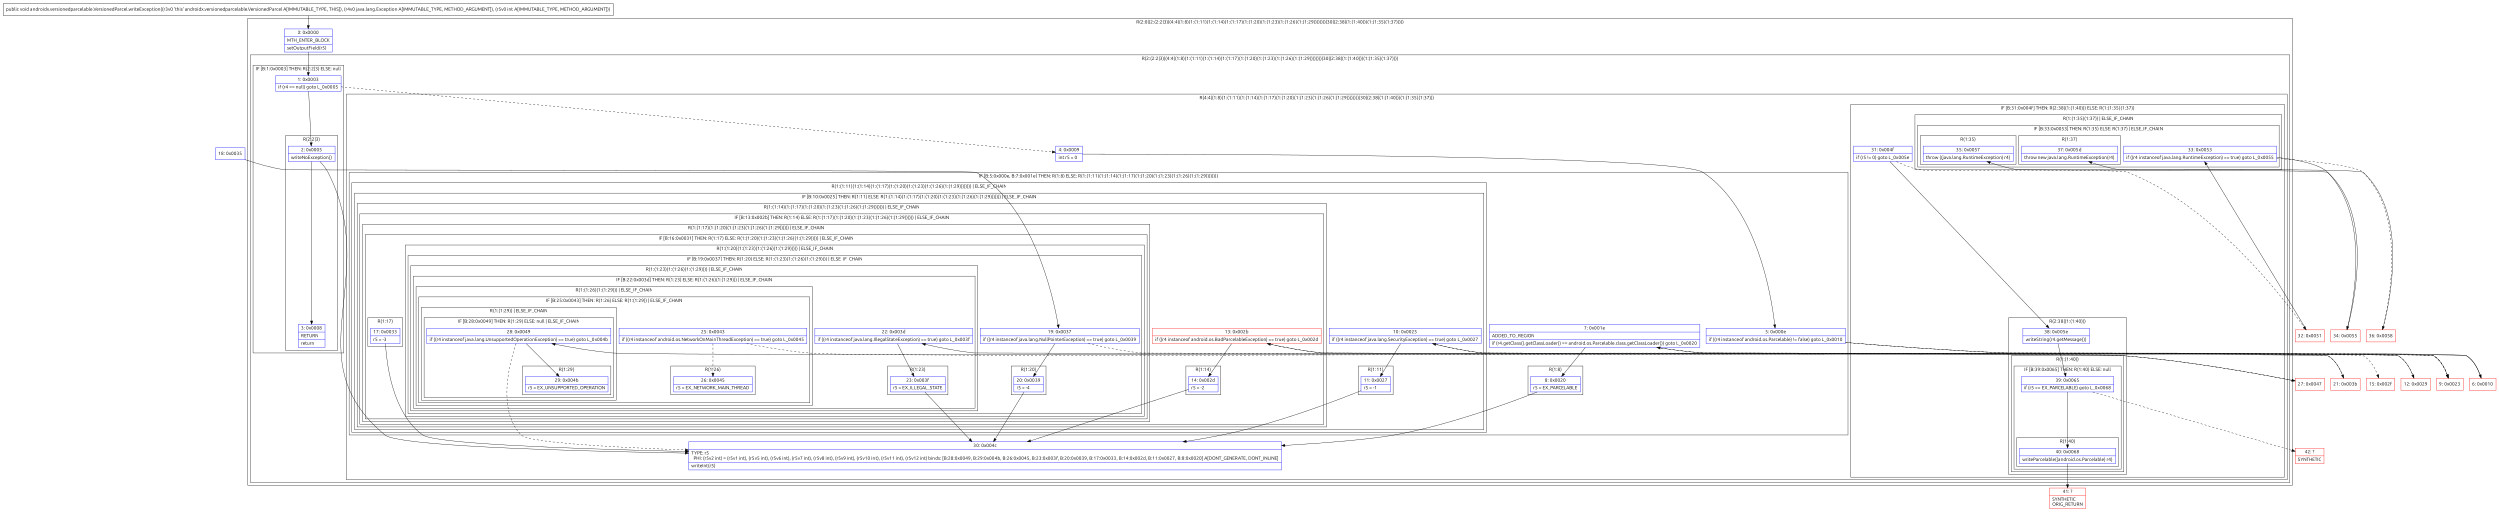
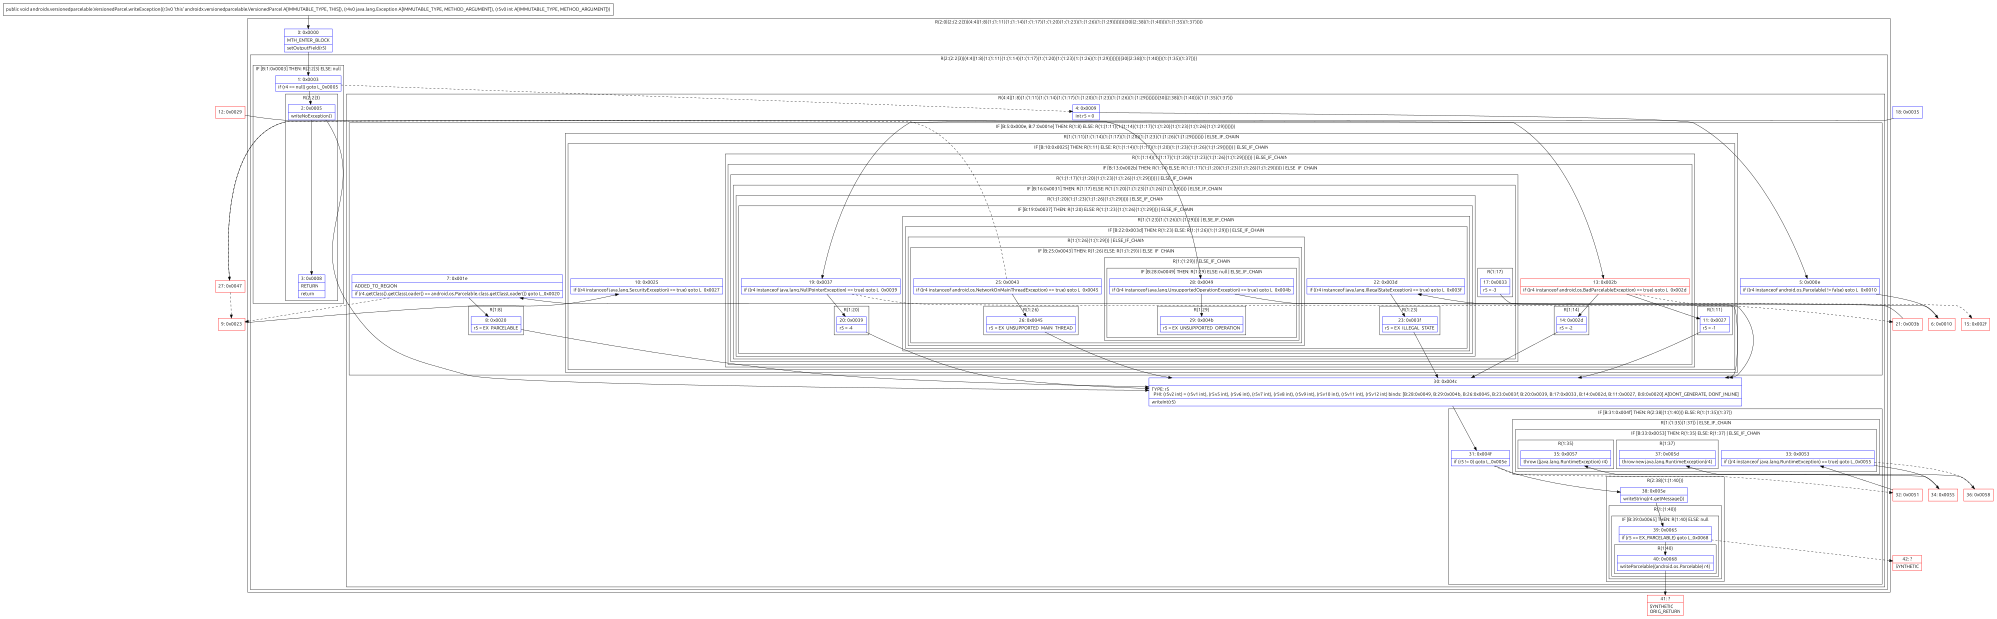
  digraph {
    fontname=Ubuntu
    node [color=blue fontname=Ubuntu shape=record]
    edge [fontname=Ubuntu]
    n1 [label="{2\:\ 0x0005|writeNoException()\l}"]
    n2 [label="{3\:\ 0x0008|RETURN\l|return\l}"]
    n3 [label="{1\:\ 0x0003|if (r4 == null) goto L_0x0005\l}"]
    n4 [label="{8\:\ 0x0020|r5 = EX_PARCELABLE\l}"]
    n5 [label="{11\:\ 0x0027|r5 = \-1\l}"]
    n6 [label="{14\:\ 0x002d|r5 = \-2\l}"]
    n7 [label="{17\:\ 0x0033|r5 = \-3\l}"]
    n8 [label="{20\:\ 0x0039|r5 = \-4\l}"]
    n9 [label="{23\:\ 0x003f|r5 = EX_ILLEGAL_STATE\l}"]
-   n10 [label="{26\:\ 0x0045|r5 = EX_NETWORK_MAIN_THREAD\l}"]
+   n10 [label="{26\:\ 0x0045|r5 = EX_UNSUPPORTED_MAIN_THREAD\l}"]
    n11 [label="{29\:\ 0x004b|r5 = EX_UNSUPPORTED_OPERATION\l}"]
    n12 [label="{28\:\ 0x0049|if ((r4 instanceof java.lang.UnsupportedOperationException) == true) goto L_0x004b\l}"]
    n13 [label="{25\:\ 0x0043|if ((r4 instanceof android.os.NetworkOnMainThreadException) == true) goto L_0x0045\l}"]
    n14 [label="{22\:\ 0x003d|if ((r4 instanceof java.lang.IllegalStateException) == true) goto L_0x003f\l}"]
    n15 [label="{19\:\ 0x0037|if ((r4 instanceof java.lang.NullPointerException) == true) goto L_0x0039\l}"]
    n16 [color=red label="{13\:\ 0x002b|if ((r4 instanceof android.os.BadParcelableException) == true) goto L_0x002d\l}"]
    n17 [label="{10\:\ 0x0025|if ((r4 instanceof java.lang.SecurityException) == true) goto L_0x0027\l}"]
    n18 [label="{5\:\ 0x000e|if ((r4 instanceof android.os.Parcelable) != false) goto L_0x0010\l}"]
    n19 [label="{7\:\ 0x001e|ADDED_TO_REGION\l|if (r4.getClass().getClassLoader() == android.os.Parcelable.class.getClassLoader()) goto L_0x0020\l}"]
    n20 [label="{40\:\ 0x0068|writeParcelable((android.os.Parcelable) r4)\l}"]
    n21 [label="{39\:\ 0x0065|if (r5 == EX_PARCELABLE) goto L_0x0068\l}"]
    n22 [label="{38\:\ 0x005e|writeString(r4.getMessage())\l}"]
    n23 [label="{35\:\ 0x0057|throw ((java.lang.RuntimeException) r4)\l}"]
    n24 [label="{37\:\ 0x005d|throw new java.lang.RuntimeException(r4)\l}"]
    n25 [label="{33\:\ 0x0053|if ((r4 instanceof java.lang.RuntimeException) == true) goto L_0x0055\l}"]
    n26 [label="{31\:\ 0x004f|if (r5 != 0) goto L_0x005e\l}"]
    n27 [label="{4\:\ 0x0009|int r5 = 0\l}"]
    n28 [label="{30\:\ 0x004c|TYPE: r5 \l  PHI: (r5v2 int) = (r5v1 int), (r5v5 int), (r5v6 int), (r5v7 int), (r5v8 int), (r5v9 int), (r5v10 int), (r5v11 int), (r5v12 int) binds: [B:28:0x0049, B:29:0x004b, B:26:0x0045, B:23:0x003f, B:20:0x0039, B:17:0x0033, B:14:0x002d, B:11:0x0027, B:8:0x0020] A[DONT_GENERATE, DONT_INLINE]\l|writeInt(r5)\l}"]
    n29 [label="{0\:\ 0x0000|MTH_ENTER_BLOCK\l|setOutputField(r5)\l}"]
    n30 [color=red label="{27\:\ 0x0047}"]
    n31 [color=red label="{21\:\ 0x003b}"]
    n32 [color=red label="{15\:\ 0x002f}"]
    n33 [color=red label="{12\:\ 0x0029}"]
    n34 [color=red label="{6\:\ 0x0010}"]
    n35 [color=red label="{9\:\ 0x0023}"]
    n36 [color=red label="{41\:\ ?|SYNTHETIC\lORIG_RETURN\l}"]
    n37 [color=red label="{42\:\ ?|SYNTHETIC\l}"]
    n38 [color=red label="{34\:\ 0x0055}"]
    n39 [color=red label="{36\:\ 0x0058}"]
    n40 [color=red label="{32\:\ 0x0051}"]
    n41 [label="{18\:\ 0x0035}"]
    n42 [label="{public void androidx.versionedparcelable.VersionedParcel.writeException((r3v0 'this' androidx.versionedparcelable.VersionedParcel A[IMMUTABLE_TYPE, THIS]), (r4v0 java.lang.Exception A[IMMUTABLE_TYPE, METHOD_ARGUMENT]), (r5v0 int A[IMMUTABLE_TYPE, METHOD_ARGUMENT])) }" color=""]
    subgraph cluster_1 {
      label="R(2:0|(2:(2:2|3)|(4:4|(1:8)(1:(1:11)(1:(1:14)(1:(1:17)(1:(1:20)(1:(1:23)(1:(1:26)(1:(1:29))))))))|30|(2:38|(1:(1:40)))(1:(1:35)(1:37)))))"
      n29
      subgraph cluster_2 {
        label="R(2:(2:2|3)|(4:4|(1:8)(1:(1:11)(1:(1:14)(1:(1:17)(1:(1:20)(1:(1:23)(1:(1:26)(1:(1:29))))))))|30|(2:38|(1:(1:40)))(1:(1:35)(1:37))))"
        subgraph cluster_3 {
          label="IF [B:1:0x0003] THEN: R(2:2|3) ELSE: null"
          n3
          subgraph cluster_4 {
            label="R(2:2|3)"
            n1
            n2
          }
        }
        subgraph cluster_5 {
          label="R(4:4|(1:8)(1:(1:11)(1:(1:14)(1:(1:17)(1:(1:20)(1:(1:23)(1:(1:26)(1:(1:29))))))))|30|(2:38|(1:(1:40)))(1:(1:35)(1:37)))"
          n27
          n28
          subgraph cluster_6 {
            label="IF [B:5:0x000e, B:7:0x001e] THEN: R(1:8) ELSE: R(1:(1:11)(1:(1:14)(1:(1:17)(1:(1:20)(1:(1:23)(1:(1:26)(1:(1:29))))))))"
            n18
            n19
            subgraph cluster_7 {
              label="R(1:8)"
              n4
            }
            subgraph cluster_8 {
              label="R(1:(1:11)(1:(1:14)(1:(1:17)(1:(1:20)(1:(1:23)(1:(1:26)(1:(1:29)))))))) | ELSE_IF_CHAIN\l"
              subgraph cluster_9 {
                label="IF [B:10:0x0025] THEN: R(1:11) ELSE: R(1:(1:14)(1:(1:17)(1:(1:20)(1:(1:23)(1:(1:26)(1:(1:29))))))) | ELSE_IF_CHAIN\l"
                n17
                subgraph cluster_10 {
                  label="R(1:11)"
                  n5
                }
                subgraph cluster_11 {
                  label="R(1:(1:14)(1:(1:17)(1:(1:20)(1:(1:23)(1:(1:26)(1:(1:29))))))) | ELSE_IF_CHAIN\l"
                  subgraph cluster_12 {
                    label="IF [B:13:0x002b] THEN: R(1:14) ELSE: R(1:(1:17)(1:(1:20)(1:(1:23)(1:(1:26)(1:(1:29)))))) | ELSE_IF_CHAIN\l"
                    n16
                    subgraph cluster_13 {
                      label="R(1:14)"
                      n6
                    }
                    subgraph cluster_14 {
                      label="R(1:(1:17)(1:(1:20)(1:(1:23)(1:(1:26)(1:(1:29)))))) | ELSE_IF_CHAIN\l"
                      subgraph cluster_15 {
                        label="IF [B:16:0x0031] THEN: R(1:17) ELSE: R(1:(1:20)(1:(1:23)(1:(1:26)(1:(1:29))))) | ELSE_IF_CHAIN\l"
                        subgraph cluster_16 {
                          label="R(1:17)"
                          n7
                        }
                        subgraph cluster_17 {
                          label="R(1:(1:20)(1:(1:23)(1:(1:26)(1:(1:29))))) | ELSE_IF_CHAIN\l"
                          subgraph cluster_18 {
                            label="IF [B:19:0x0037] THEN: R(1:20) ELSE: R(1:(1:23)(1:(1:26)(1:(1:29)))) | ELSE_IF_CHAIN\l"
                            n15
                            subgraph cluster_19 {
                              label="R(1:20)"
                              n8
                            }
                            subgraph cluster_20 {
                              label="R(1:(1:23)(1:(1:26)(1:(1:29)))) | ELSE_IF_CHAIN\l"
                              subgraph cluster_21 {
                                label="IF [B:22:0x003d] THEN: R(1:23) ELSE: R(1:(1:26)(1:(1:29))) | ELSE_IF_CHAIN\l"
                                n14
                                subgraph cluster_22 {
                                  label="R(1:23)"
                                  n9
                                }
                                subgraph cluster_23 {
                                  label="R(1:(1:26)(1:(1:29))) | ELSE_IF_CHAIN\l"
                                  subgraph cluster_24 {
                                    label="IF [B:25:0x0043] THEN: R(1:26) ELSE: R(1:(1:29)) | ELSE_IF_CHAIN\l"
                                    n13
                                    subgraph cluster_25 {
                                      label="R(1:26)"
                                      n10
                                    }
                                    subgraph cluster_26 {
                                      label="R(1:(1:29)) | ELSE_IF_CHAIN\l"
                                      subgraph cluster_27 {
                                        label="IF [B:28:0x0049] THEN: R(1:29) ELSE: null | ELSE_IF_CHAIN\l"
                                        n12
                                        subgraph cluster_28 {
                                          label="R(1:29)"
                                          n11
                                        }
                                      }
                                    }
                                  }
                                }
                              }
                            }
                          }
                        }
                      }
                    }
                  }
                }
              }
            }
          }
          subgraph cluster_29 {
            label="IF [B:31:0x004f] THEN: R(2:38|(1:(1:40))) ELSE: R(1:(1:35)(1:37))"
            n26
            subgraph cluster_30 {
              label="R(2:38|(1:(1:40)))"
              n22
              subgraph cluster_31 {
                label="R(1:(1:40))"
                subgraph cluster_32 {
                  label="IF [B:39:0x0065] THEN: R(1:40) ELSE: null"
                  n21
                  subgraph cluster_33 {
                    label="R(1:40)"
                    n20
                  }
                }
              }
            }
            subgraph cluster_34 {
              label="R(1:(1:35)(1:37)) | ELSE_IF_CHAIN\l"
              subgraph cluster_35 {
                label="IF [B:33:0x0053] THEN: R(1:35) ELSE: R(1:37) | ELSE_IF_CHAIN\l"
                n25
                subgraph cluster_36 {
                  label="R(1:35)"
                  n23
                }
                subgraph cluster_37 {
                  label="R(1:37)"
                  n24
                }
              }
            }
          }
        }
      }
    }
    n1 -> n2
    n1 -> n28
    n3 -> n1
    n3 -> n27 [style=dashed]
    n4 -> n28
    n5 -> n28
    n6 -> n28
    n7 -> n28
    n8 -> n28
    n9 -> n28
+   n10 -> n28
    n12 -> n11
-   n12 -> n28 [style=dashed]
-   n13 -> n10 [style=dashed]
+   n12 -> n28 [style=solid]
+   n13 -> n10
    n13 -> n30 [style=dashed]
    n14 -> n9
    n15 -> n8
    n15 -> n31 [style=dashed]
    n16 -> n6
    n16 -> n32 [style=dashed]
-   n17 -> n5
-   n17 -> n33 [style=dashed]
+   n16 -> n5
    n18 -> n34
-   n18 -> n35 [style=dashed]
+   n30 -> n35 [style=dashed]
    n19 -> n4
    n19 -> n35 [style=dashed]
    n20 -> n36
    n21 -> n20
    n21 -> n37 [style=dashed]
    n22 -> n21
    n25 -> n38
    n25 -> n39 [style=dashed]
    n26 -> n22
    n26 -> n40 [style=dashed]
    n27 -> n18
+   n28 -> n26
    n29 -> n3
    n30 -> n12
    n31 -> n14
    n33 -> n16
    n34 -> n19
    n35 -> n17
    n38 -> n23
    n39 -> n24
    n40 -> n25
    n41 -> n15
    n42 -> n29
  }
